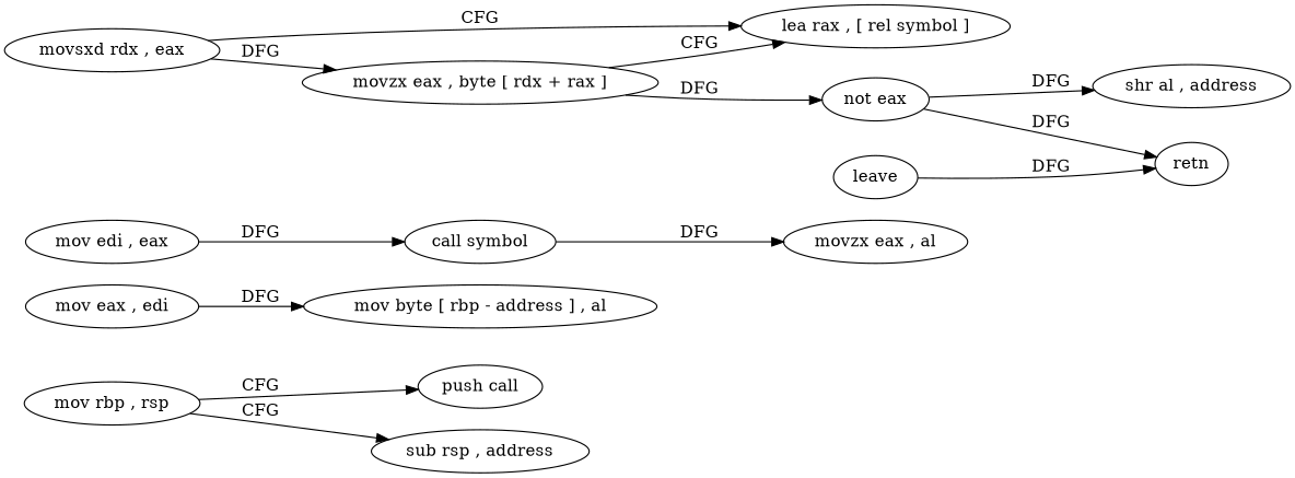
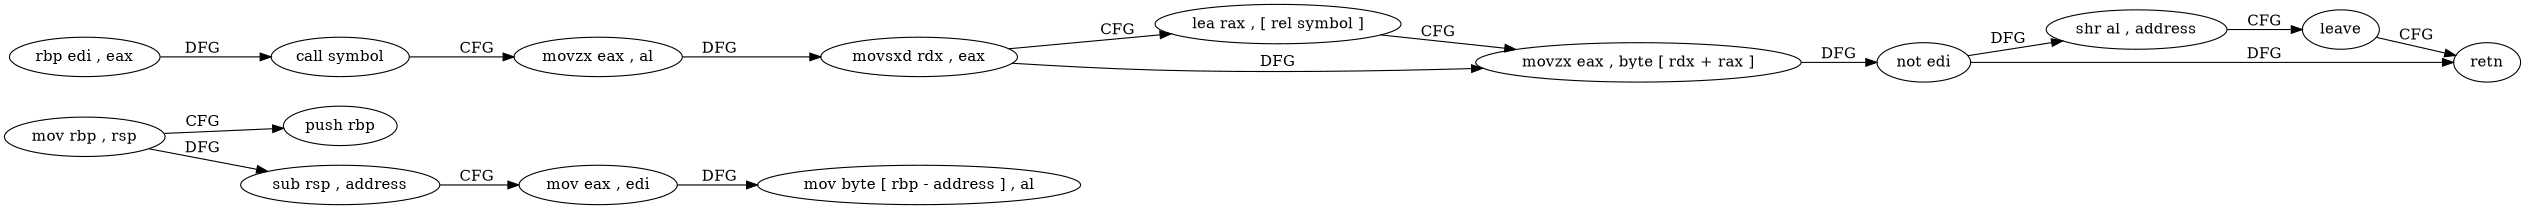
  digraph {
    rankdir=LR
-   n1 [label="push call"]
+   n1 [label="push rbp"]
    n2 [label="mov rbp , rsp"]
    n3 [label="sub rsp , address"]
    n4 [label="mov eax , edi"]
    n5 [label="mov byte [ rbp - address ] , al"]
-   n6 [label="mov edi , eax"]
+   n6 [label="rbp edi , eax"]
    n7 [label="call symbol"]
    n8 [label="movzx eax , al"]
    n9 [label="movsxd rdx , eax"]
    n10 [label="lea rax , [ rel symbol ]"]
    n11 [label="movzx eax , byte [ rdx + rax ]"]
-   n12 [label="not eax"]
+   n12 [label="not edi"]
    n13 [label="shr al , address"]
    n14 [label=retn]
    n15 [label=leave]
    n2 -> n1 [label=CFG]
-   n2 -> n3 [label=CFG]
+   n2 -> n3 [label=DFG]
+   n3 -> n4 [label=CFG]
    n4 -> n5 [label=DFG]
    n6 -> n7 [label=DFG]
-   n7 -> n8 [label=DFG]
+   n7 -> n8 [label=CFG]
+   n8 -> n9 [label=DFG]
    n9 -> n10 [label=CFG]
    n9 -> n11 [label=DFG]
-   n11 -> n10 [label=CFG]
+   n10 -> n11 [label=CFG]
    n11 -> n12 [label=DFG]
    n12 -> n13 [label=DFG]
    n12 -> n14 [label=DFG]
-   n15 -> n14 [label=DFG]
+   n13 -> n15 [label=CFG]
+   n15 -> n14 [label=CFG]
  }
